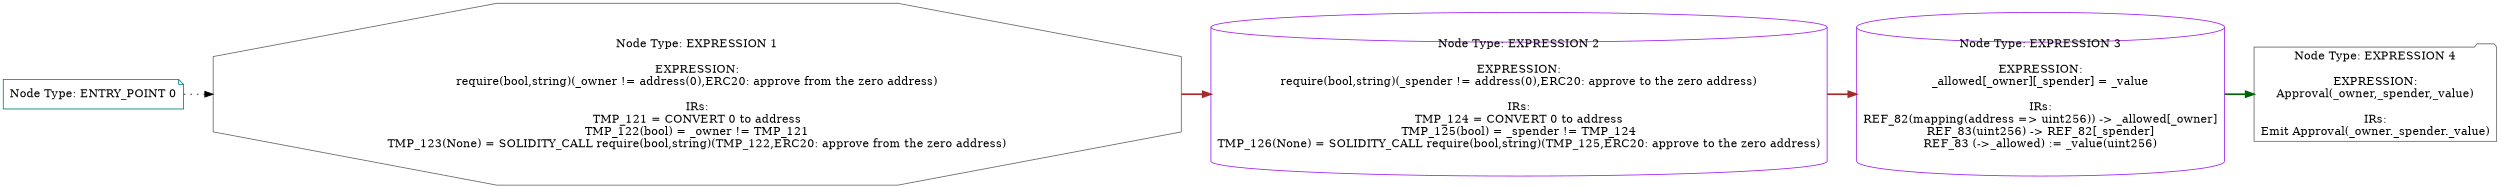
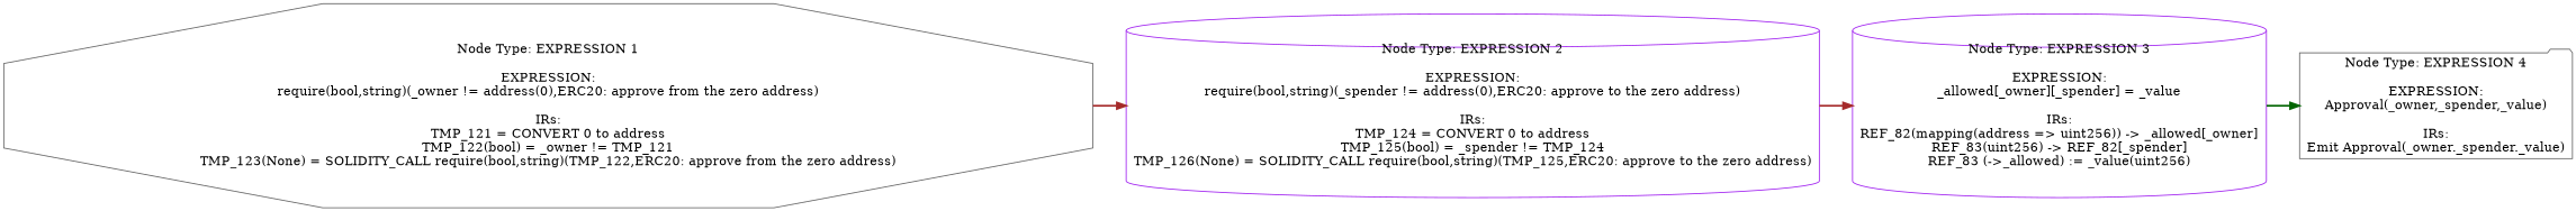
  digraph {
    rankdir=LR
    node [color=gray40 shape=cylinder]
    edge [color=brown style=bold]
-   n1 [label="Node Type: ENTRY_POINT 0\n" color=teal shape=note]
    n2 [label="Node Type: EXPRESSION 1\n\nEXPRESSION:\nrequire(bool,string)(_owner != address(0),ERC20: approve from the zero address)\n\nIRs:\nTMP_121 = CONVERT 0 to address\nTMP_122(bool) = _owner != TMP_121\nTMP_123(None) = SOLIDITY_CALL require(bool,string)(TMP_122,ERC20: approve from the zero address)" shape=octagon]
    n3 [label="Node Type: EXPRESSION 2\n\nEXPRESSION:\nrequire(bool,string)(_spender != address(0),ERC20: approve to the zero address)\n\nIRs:\nTMP_124 = CONVERT 0 to address\nTMP_125(bool) = _spender != TMP_124\nTMP_126(None) = SOLIDITY_CALL require(bool,string)(TMP_125,ERC20: approve to the zero address)" color=purple]
    n4 [label="Node Type: EXPRESSION 3\n\nEXPRESSION:\n_allowed[_owner][_spender] = _value\n\nIRs:\nREF_82(mapping(address => uint256)) -> _allowed[_owner]\nREF_83(uint256) -> REF_82[_spender]\nREF_83 (->_allowed) := _value(uint256)" color=purple]
    n5 [label="Node Type: EXPRESSION 4\n\nEXPRESSION:\nApproval(_owner,_spender,_value)\n\nIRs:\nEmit Approval(_owner._spender._value)" shape=folder]
-   n1 -> n2 [color=black style=dotted]
    n2 -> n3
    n3 -> n4
    n4 -> n5 [color=darkgreen]
  }
